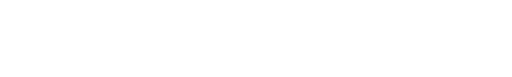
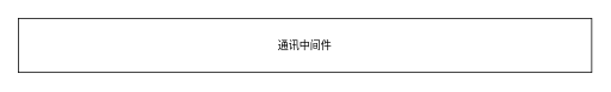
  <mxCell id="0" />
  <mxCell id="1" parent="0" />
+ <mxCell id="2" value="通讯中间件" style="rounded=0;whiteSpace=wrap;html=1;" vertex="1" parent="1"><mxGeometry x="20" y="20" width="640" height="60" as="geometry" /></mxCell>
